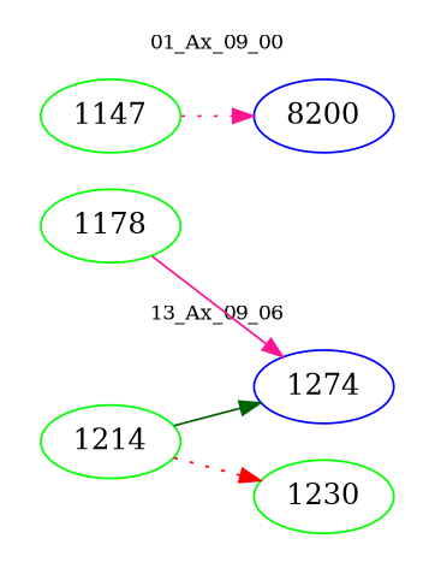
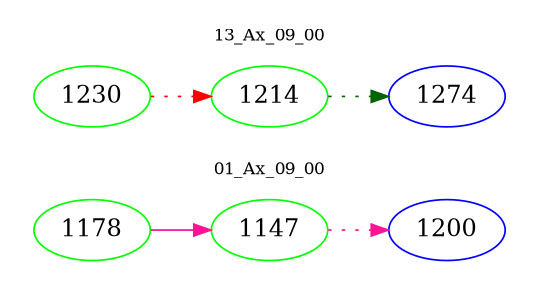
  digraph {
    rankdir=LR
    node [color=green]
    edge [color=deeppink style=solid]
    n1 [label=1178]
    n2 [label=1147]
-   n3 [color=blue label=8200]
+   n3 [color=blue label=1200]
    n4 [label=1230]
    n5 [label=1214]
    n6 [color=blue label=1274]
    subgraph cluster_1 {
      color=white
      fontsize=10
      label="01_Ax_09_00"
      n1
      n2
      n3
    }
    subgraph cluster_2 {
      color=white
      fontsize=10
-     label="13_Ax_09_06"
+     label="13_Ax_09_00"
      n4
      n5
      n6
    }
-   n1 -> n6
+   n1 -> n2
    n2 -> n3 [style=dotted]
-   n5 -> n4 [color=red style=dotted]
-   n5 -> n6 [color=darkgreen]
+   n4 -> n5 [color=red style=dotted]
+   n5 -> n6 [color=darkgreen style=dotted]
  }
